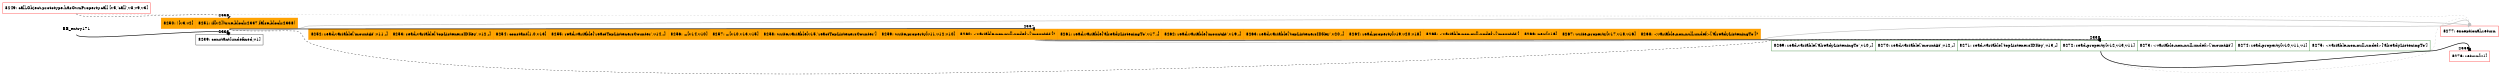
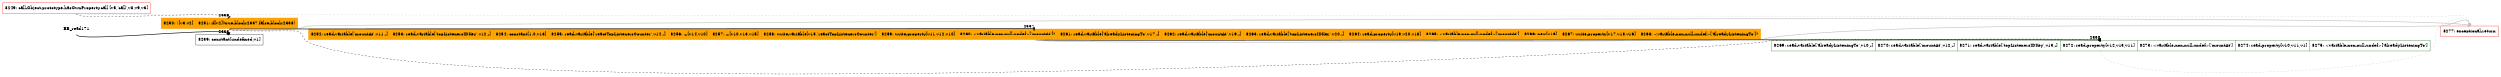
  digraph {
    rankdir=LR
    node [color=red fillcolor=white shape=record style=filled]
    edge [arrowhead=box headport=n style=bold tailport=s]
-   BB_entry171 [color=black shape=none]
+   BB_entry171 [color=black shape=none label=BB_read171]
    n2 [color=black label="{8239: constant[undefined,v1]}"]
    n3 [label="{8249: call-Object.prototype.hasOwnProperty.call [v5,'call',v8,v9,v3]}"]
    n4 [label="{8277: exceptional-return}"]
    n5 [color=darkorange fillcolor=orange label="{8250: ![v3,v2]|8251: if[v2](true-block:2337,false-block:2338)}"]
    n6 [color=darkorange fillcolor=orange label="{8252: read-variable['mountAt',v11,-]|8253: read-variable['topListenersIDKey',v12,-]|8254: constant[1.0,v13]|8255: read-variable['reactTopListenersCounter',v14,-]|8256: +[v14,v10]|8257: +[v10,v13,v15]|8258: write-variable[v15,'reactTopListenersCounter']|8259: write-property[v11,v12,v10]|8260: \<variable-non-null-undef\>['mountAt']*|8261: read-variable['alreadyListeningTo',v17,-]|8262: read-variable['mountAt',v19,-]|8263: read-variable['topListenersIDKey',v20,-]|8264: read-property[v19,v20,v18]|8265: \<variable-non-null-undef\>['mountAt']|8266: new[v16]|8267: write-property[v17,v18,v16]|8268: \<variable-non-null-undef\>['alreadyListeningTo']*}"]
    n7 [color=darkgreen label="{8269: read-variable['alreadyListeningTo',v10,-]|8270: read-variable['mountAt',v12,-]|8271: read-variable['topListenersIDKey',v13,-]|8272: read-property[v12,v13,v11]|8273: \<variable-non-null-undef\>['mountAt']|8274: read-property[v10,v11,v1]|8275: \<variable-non-null-undef\>['alreadyListeningTo']}"]
-   n8 [label="{8276: return[v1]}"]
    BB_entry171 -> n2 [headlabel="    2333"]
    n3 -> n4 [color=gray style=dashed]
    n3 -> n5 [arrowhead=tee headlabel="      2336" style=dashed]
    n5 -> n4 [arrowhead=tee color=gray]
    n5 -> n6 [arrowhead=tee headlabel="      2337"]
    n5 -> n7 [headlabel="      2338" style=dashed]
    n6 -> n4 [arrowhead=tee color=gray]
    n6 -> n7 [arrowhead=tee]
    n7 -> n4 [color=gray style=dashed]
-   n7 -> n8 [headlabel="      2339"]
  }
